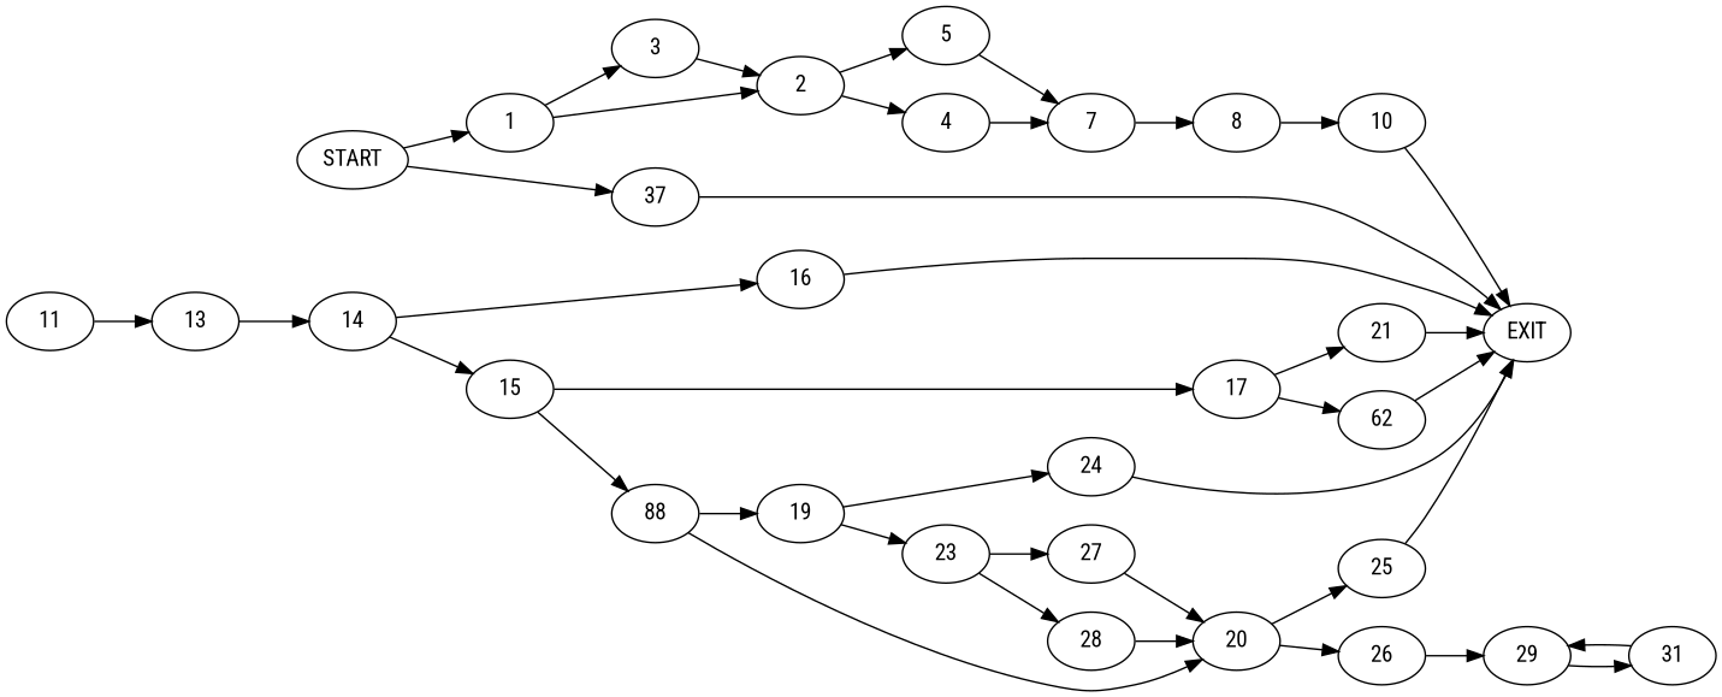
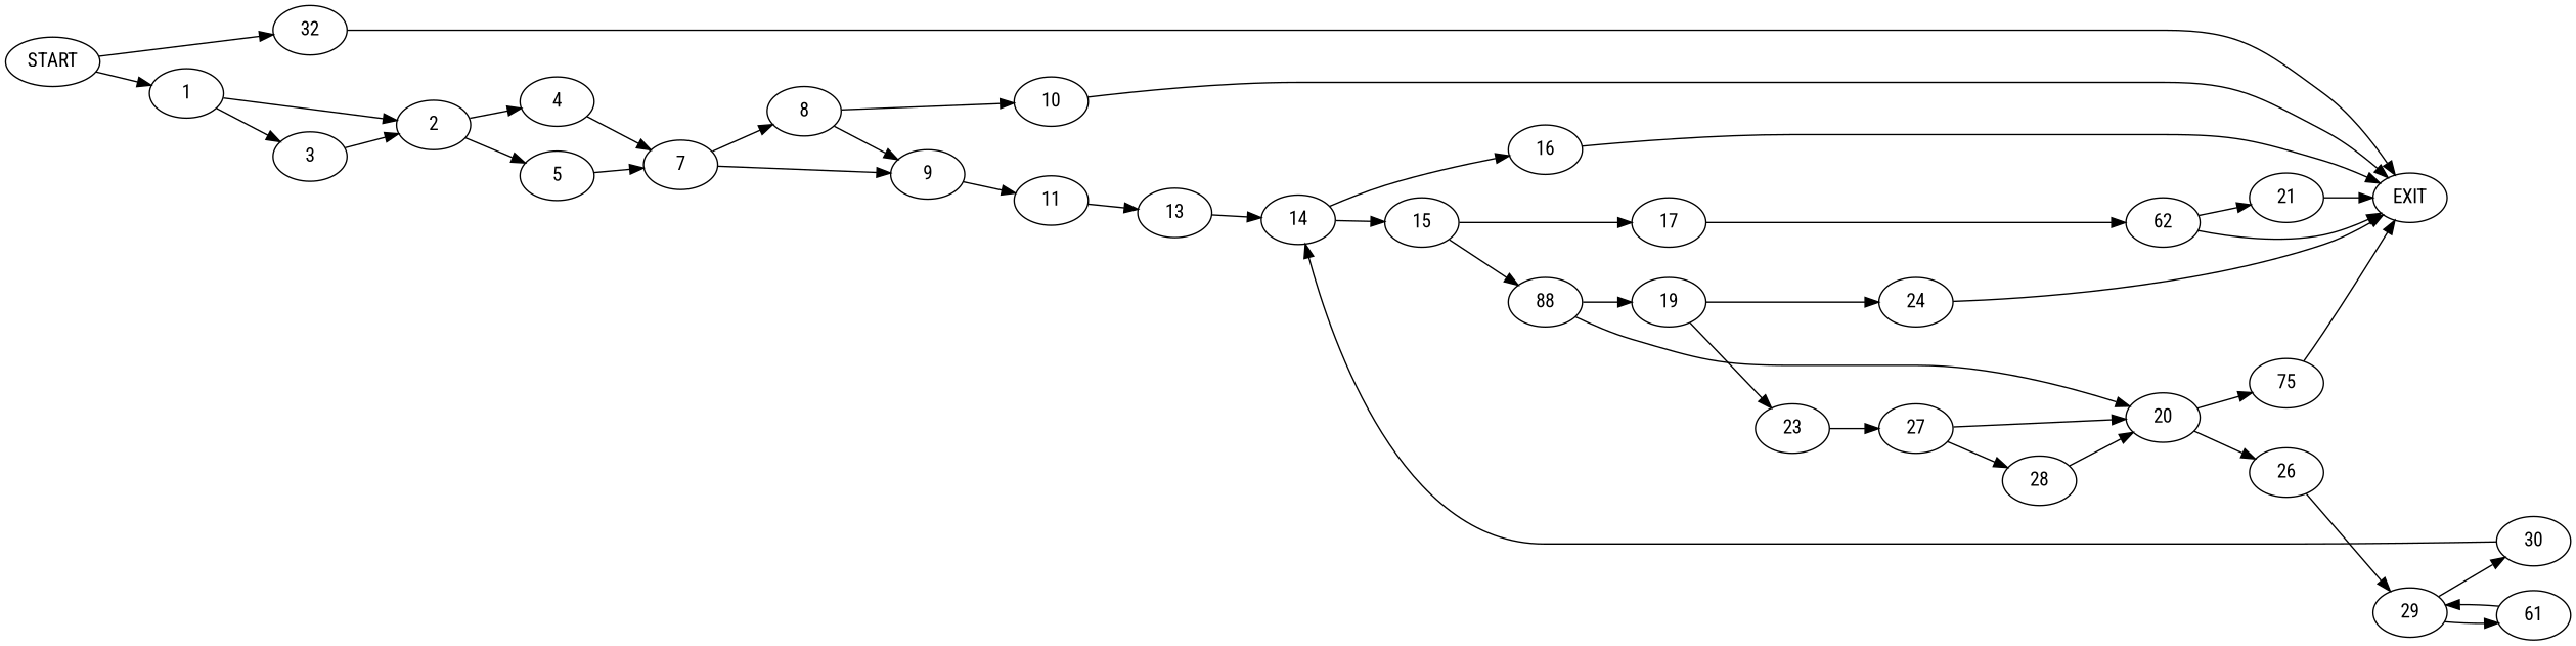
  digraph {
    fontname="Roboto Condensed"
    rankdir=LR
    node [fontname="Roboto Condensed"]
    edge [fontname="Roboto Condensed"]
    n1 [label=START]
    1
-   32 [label=37]
+   32
    2
    3
    n6 [label=EXIT]
    4
    5
    7
    8
+   9
    10
    11
    13
    14
    15
    16
    17
    n19 [label=88]
    21
    n21 [label=62]
    19
    20
    23
    24
-   25
+   25 [label=75]
    26
    27
    28
    29
-   31
+   30
+   31 [label=61]
    n1 -> 1
    n1 -> 32
    1 -> 2
    1 -> 3
    32 -> n6
    2 -> 4
    2 -> 5
    3 -> 2
    4 -> 7
    5 -> 7
    7 -> 8
+   7 -> 9
+   8 -> 9
    8 -> 10
+   9 -> 11
    10 -> n6
    11 -> 13
    13 -> 14
    14 -> 15
    14 -> 16
    15 -> 17
    15 -> n19
    16 -> n6
-   17 -> 21
+   n21 -> 21
    17 -> n21
    n19 -> 19
    n19 -> 20
    21 -> n6
    n21 -> n6
    19 -> 23
    19 -> 24
    20 -> 25
    20 -> 26
    23 -> 27
-   23 -> 28
+   27 -> 28
    24 -> n6
    25 -> n6
    26 -> 29
    27 -> 20
    28 -> 20
+   29 -> 30
    29 -> 31
+   30 -> 14
    31 -> 29
  }
